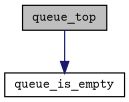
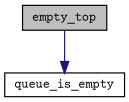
  digraph {
    rankdir=TB
    fontname="Courier Prime"
    node [color=black fontname="Courier Prime" fontsize=10 shape=record style=filled]
-   n1 [fillcolor=grey75 fontcolor=black height=0.2 label=queue_top width=0.4]
+   n1 [fillcolor=grey75 fontcolor=black height=0.2 label=empty_top width=0.4]
    n2 [fillcolor=white height=0.2 label=queue_is_empty width=0.4]
    n1 -> n2 [color=midnightblue fontname="Courier Prime" fontsize=10 labelfontname=Helvetica labelfontsize=10 style=solid]
  }
